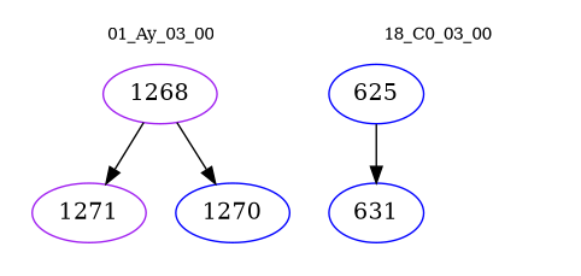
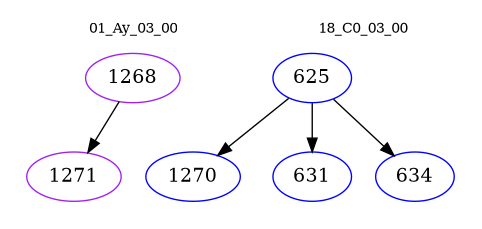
  digraph {
    node [color=blue]
    edge [color=black]
    n1 [color=purple label=1268]
    n2 [label=1270]
    n3 [color=purple label=1271]
    n4 [label=625]
    n5 [label=631]
+   n6 [label=634]
    subgraph cluster_1 {
      color=white
      fontsize=10
      label="01_Ay_03_00"
      n1
      n2
      n3
    }
    subgraph cluster_2 {
      color=white
      fontsize=10
      label="18_C0_03_00"
      n4
      n5
+     n6
    }
-   n1 -> n2
+   n4 -> n2
    n1 -> n3
    n4 -> n5
+   n4 -> n6
  }
